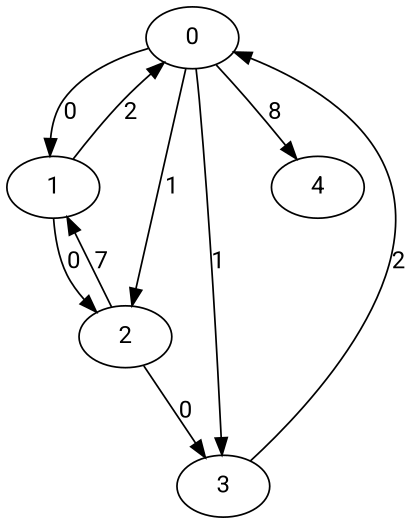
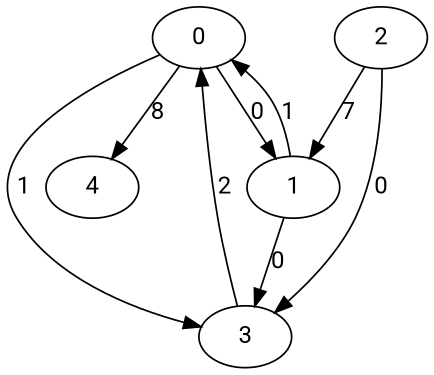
  digraph {
    fontname=Roboto
    node [fontname=Roboto]
    edge [fontname=Roboto]
    0
    1
    2
    3
    4
    0 -> 1 [label=0]
-   0 -> 2 [label=1]
    0 -> 3 [label=1]
    0 -> 4 [label=8]
-   1 -> 0 [label=2]
-   1 -> 2 [label=0]
+   1 -> 0 [label=1]
+   1 -> 3 [label=0]
    2 -> 1 [label=7]
    2 -> 3 [label=0]
    3 -> 0 [label=2]
  }
